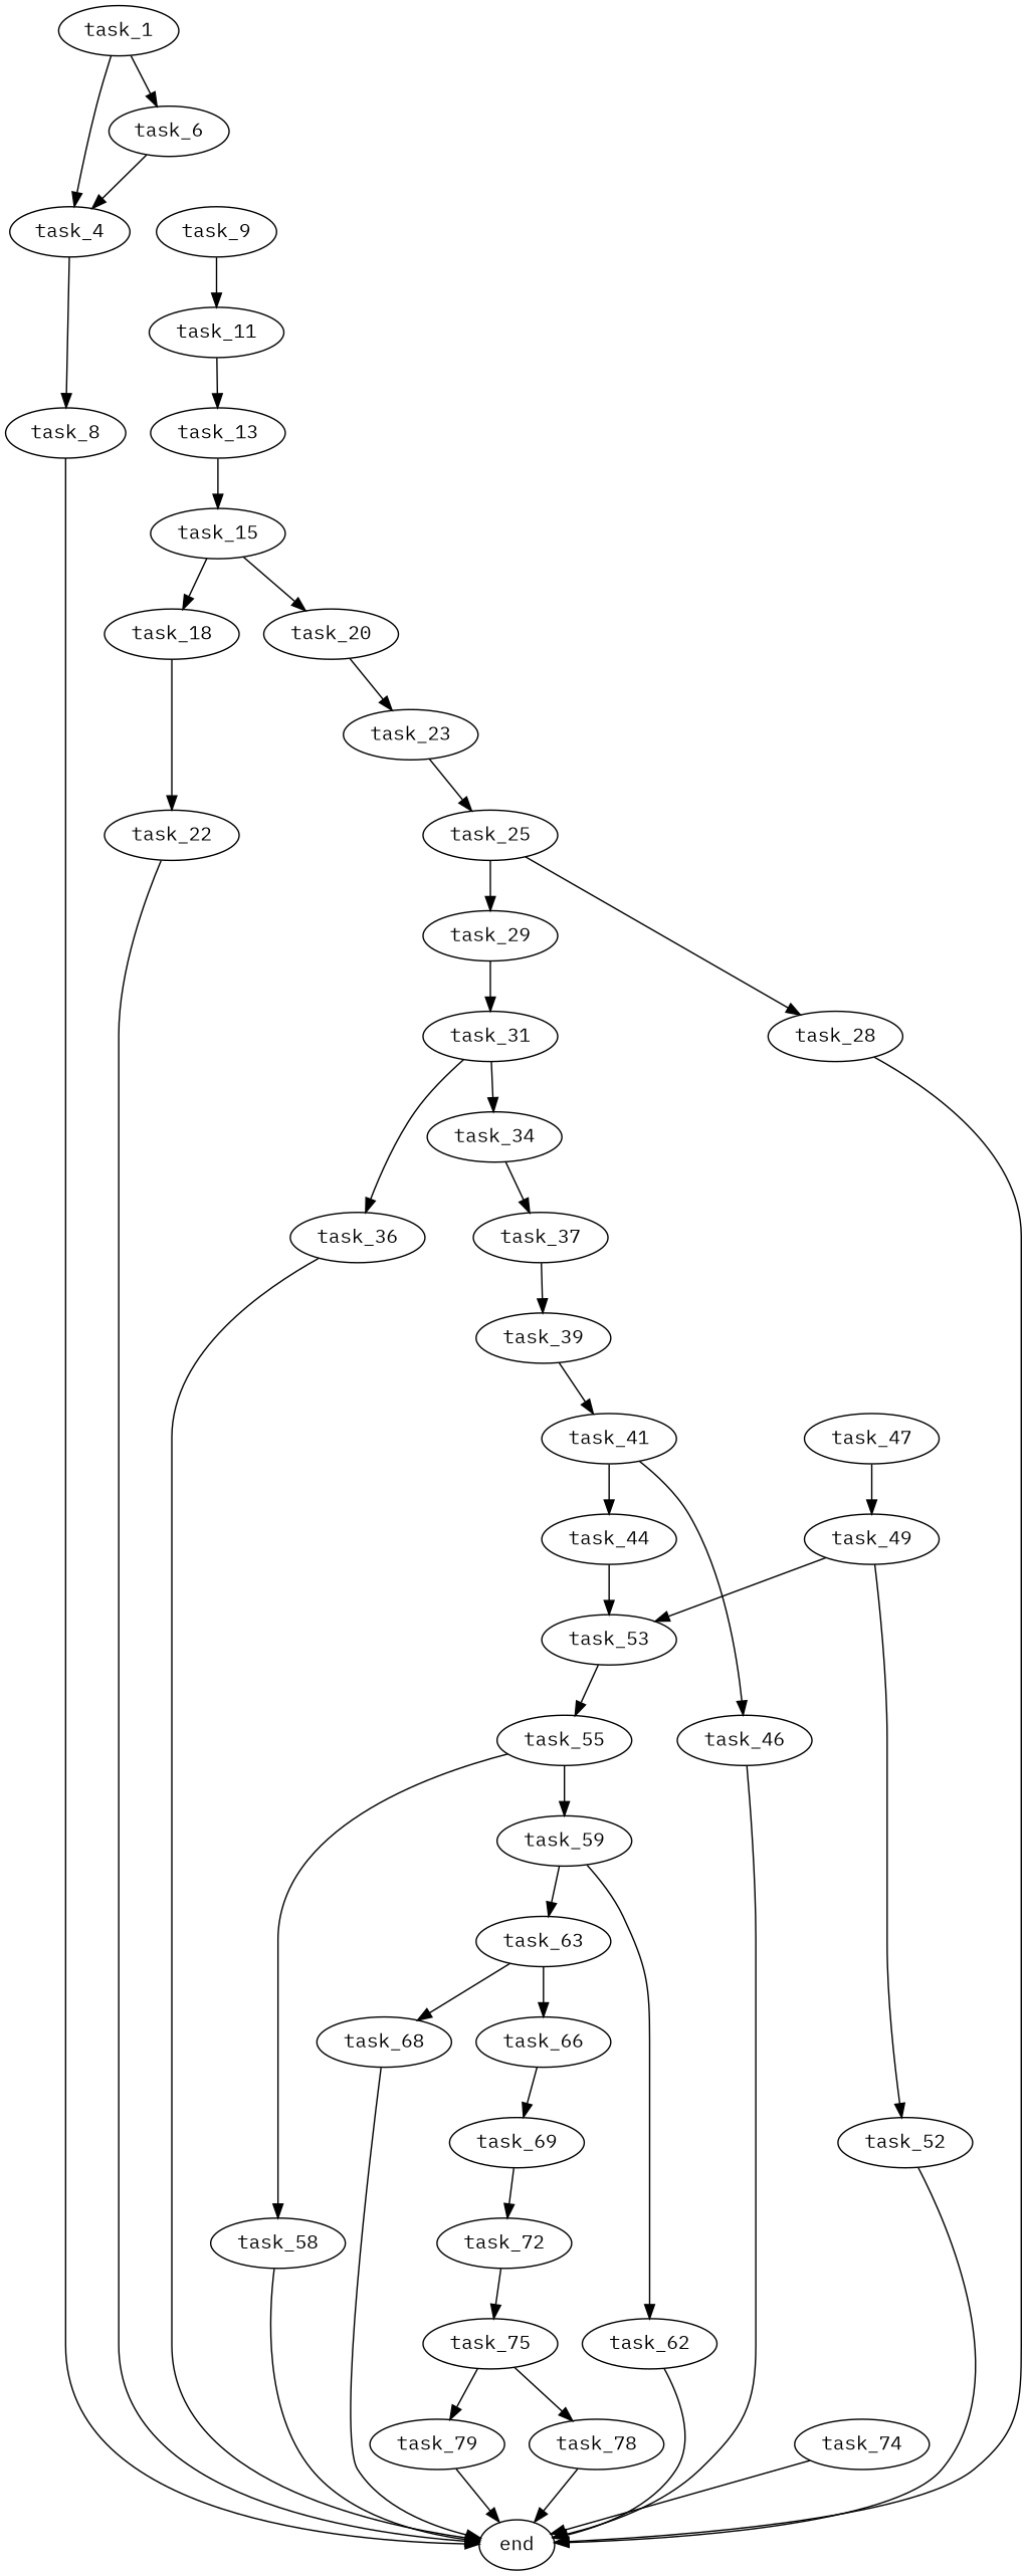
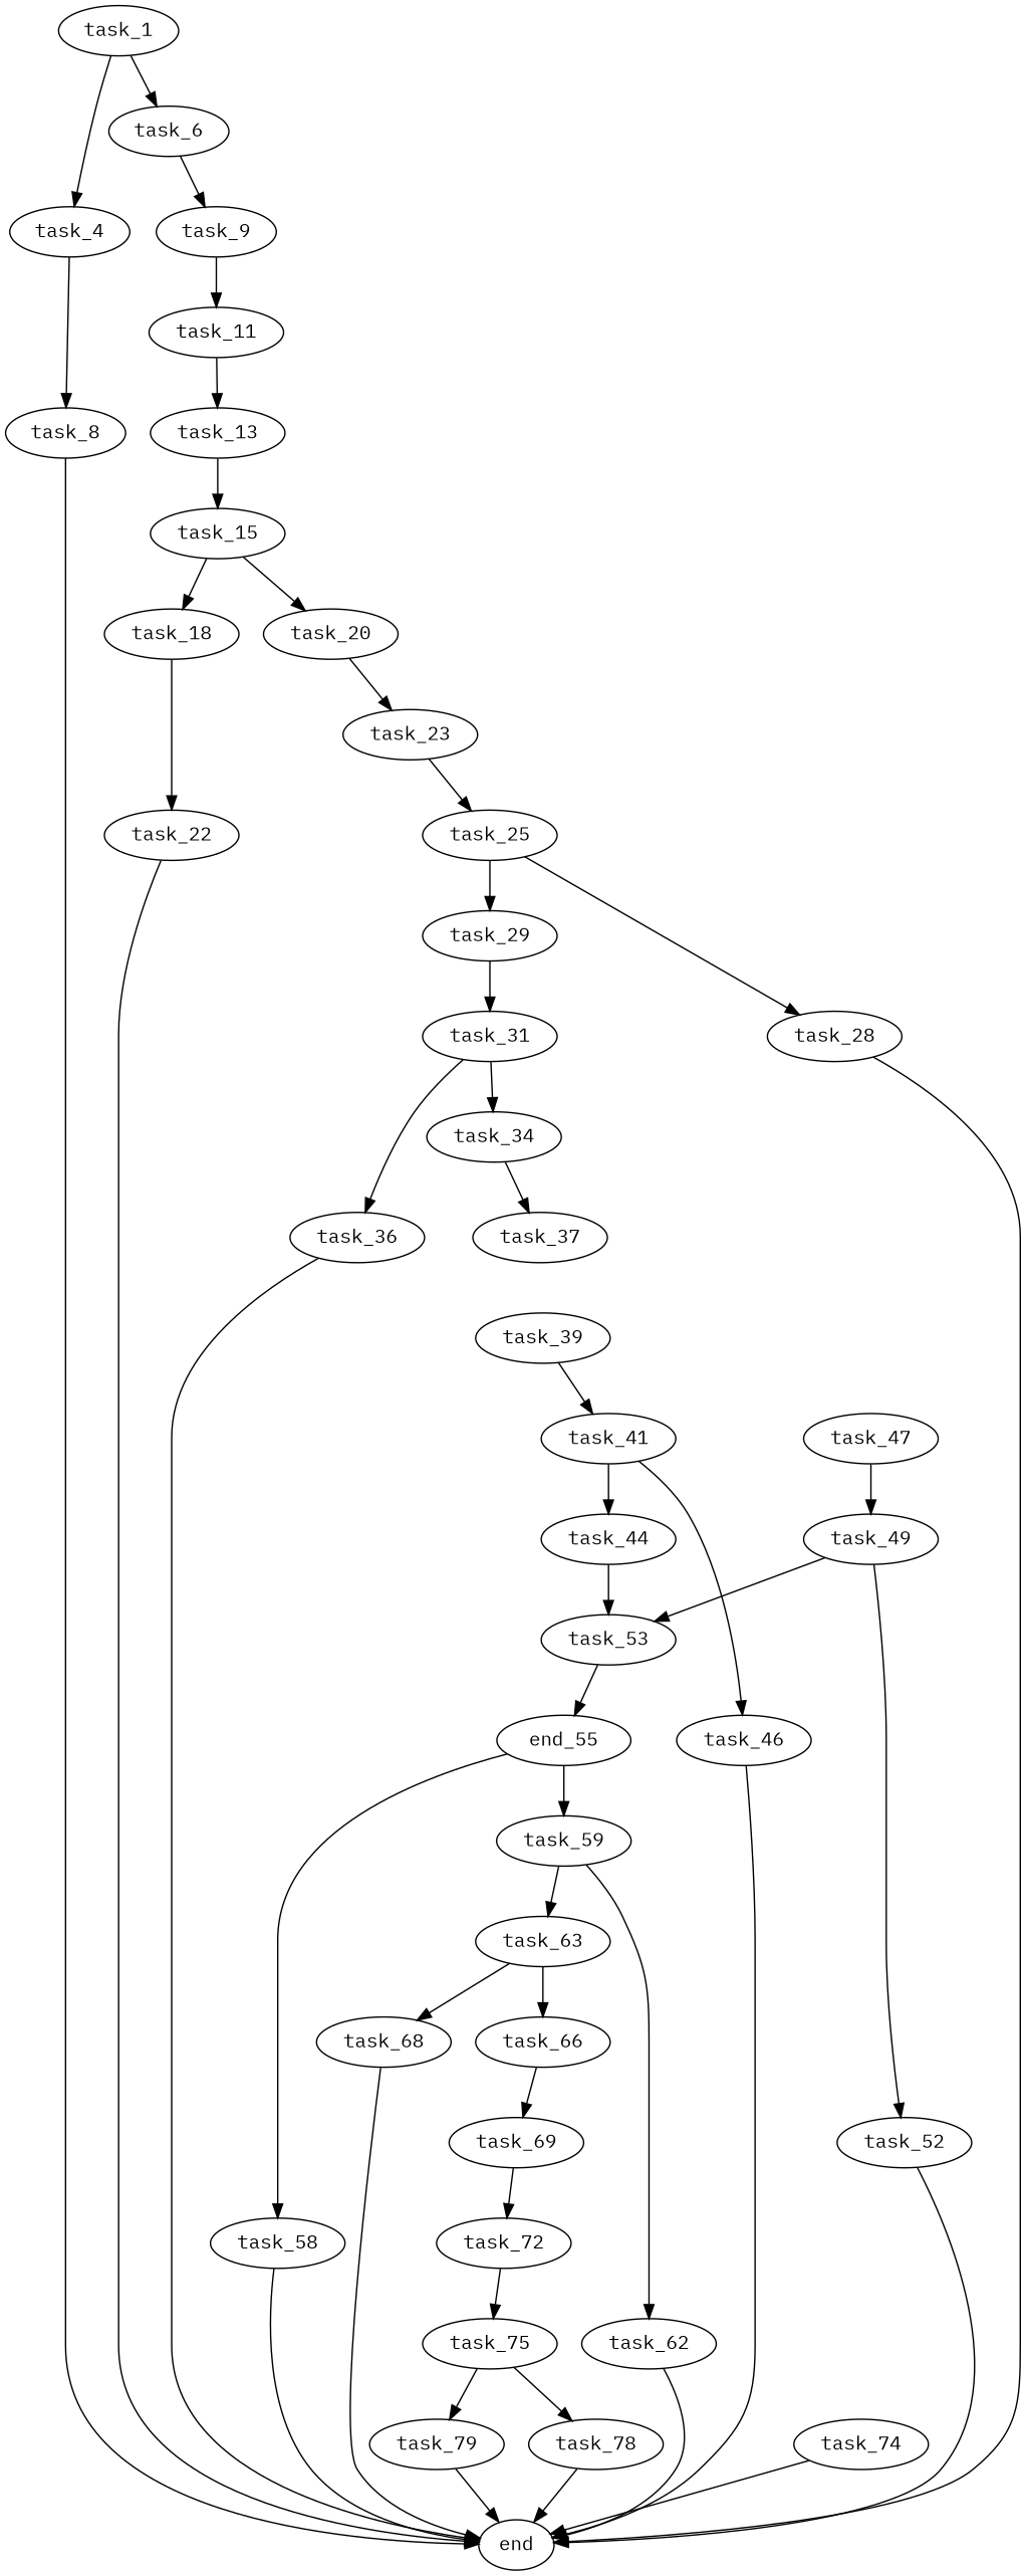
  digraph {
    fontname="IBM Plex Mono"
    node [fontname="IBM Plex Mono"]
    edge [fontname="IBM Plex Mono"]
    task_1
    task_4
    task_6
    task_8
    task_9
    end
    task_11
    task_13
    task_15
    task_18
    task_20
    task_22
    task_23
    task_25
    task_28
    task_29
    task_31
    task_34
    task_36
    task_37
    task_39
    task_41
    task_44
    task_46
    task_53
    task_47
    task_49
    task_52
-   task_55
+   task_55 [label=end_55]
    task_58
    task_59
    task_62
    task_63
    task_66
    task_68
    task_69
    task_72
    task_75
    task_74
    task_78
    task_79
    task_1 -> task_4
    task_1 -> task_6
    task_4 -> task_8
-   task_6 -> task_4
+   task_6 -> task_9
    task_8 -> end
    task_9 -> task_11
    task_11 -> task_13
    task_13 -> task_15
    task_15 -> task_18
    task_15 -> task_20
    task_18 -> task_22
    task_20 -> task_23
    task_22 -> end
    task_23 -> task_25
    task_25 -> task_28
    task_25 -> task_29
    task_28 -> end
    task_29 -> task_31
    task_31 -> task_34
    task_31 -> task_36
    task_34 -> task_37
    task_36 -> end
-   task_37 -> task_39
    task_39 -> task_41
    task_41 -> task_44
    task_41 -> task_46
    task_44 -> task_53
    task_46 -> end
    task_53 -> task_55
    task_47 -> task_49
    task_49 -> task_53
    task_49 -> task_52
    task_52 -> end
    task_55 -> task_58
    task_55 -> task_59
    task_58 -> end
    task_59 -> task_62
    task_59 -> task_63
    task_62 -> end
    task_63 -> task_66
    task_63 -> task_68
    task_66 -> task_69
    task_68 -> end
    task_69 -> task_72
    task_72 -> task_75
    task_75 -> task_78
    task_75 -> task_79
    task_74 -> end
    task_78 -> end
    task_79 -> end
  }
